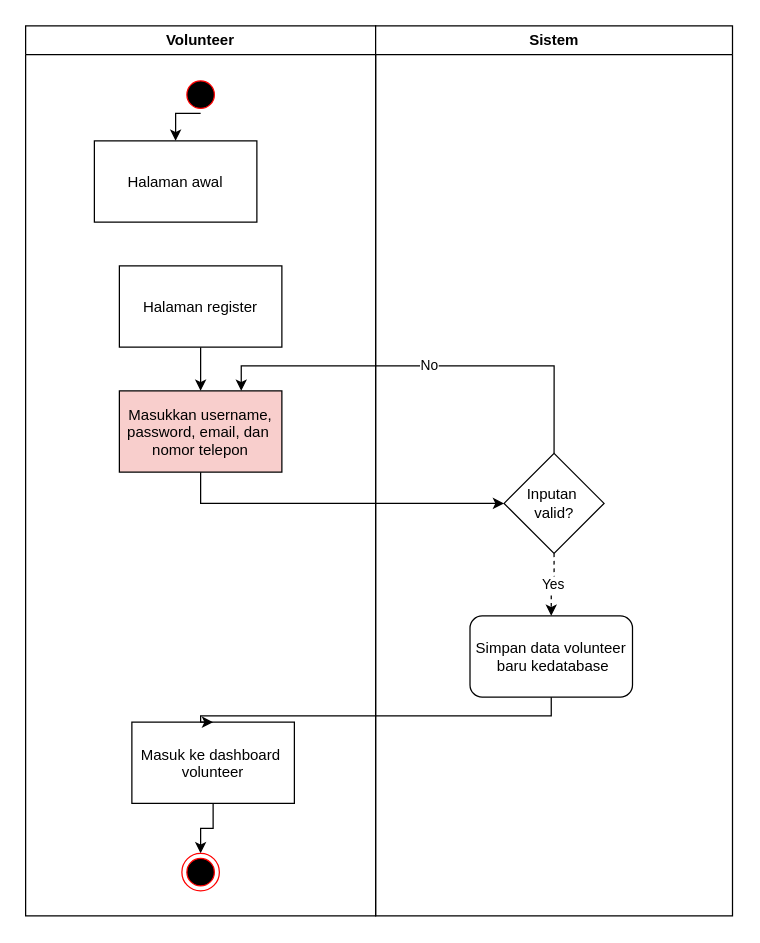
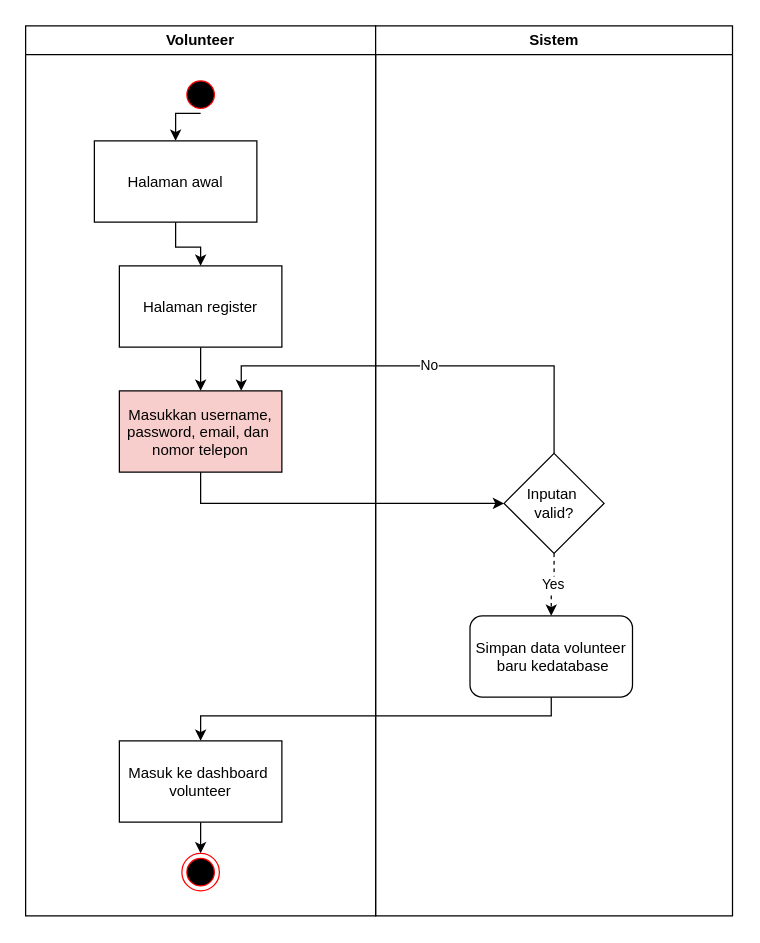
  <mxCell id="0" />
  <mxCell id="1" parent="0" />
  <mxCell id="2" value="Volunteer" style="swimlane;whiteSpace=wrap" parent="1" vertex="1"><mxGeometry x="20" y="20" width="280" height="712" as="geometry" /></mxCell>
  <mxCell id="3" style="edgeStyle=orthogonalEdgeStyle;rounded=0;orthogonalLoop=1;jettySize=auto;html=1;exitX=0.5;exitY=1;exitDx=0;exitDy=0;entryX=0.5;entryY=0;entryDx=0;entryDy=0;" edge="1" parent="2" source="4" target="9"><mxGeometry relative="1" as="geometry" /></mxCell>
  <mxCell id="4" value="" style="ellipse;shape=startState;fillColor=#000000;strokeColor=#ff0000;" parent="2" vertex="1"><mxGeometry x="125" y="40" width="30" height="30" as="geometry" /></mxCell>
  <mxCell id="5" value="Masukkan username,&#10;password, email, dan &#10;nomor telepon" style="fillColor=#f8cecc;" parent="2" vertex="1"><mxGeometry x="75" y="292" width="130" height="65" as="geometry" /></mxCell>
  <mxCell id="6" style="edgeStyle=orthogonalEdgeStyle;rounded=0;orthogonalLoop=1;jettySize=auto;html=1;exitX=0.5;exitY=1;exitDx=0;exitDy=0;entryX=0.5;entryY=0;entryDx=0;entryDy=0;" edge="1" parent="2" source="7" target="5"><mxGeometry relative="1" as="geometry" /></mxCell>
  <mxCell id="7" value="Halaman register" style="" vertex="1" parent="2"><mxGeometry x="75" y="192" width="130" height="65" as="geometry" /></mxCell>
+ <mxCell id="8" style="edgeStyle=orthogonalEdgeStyle;rounded=0;orthogonalLoop=1;jettySize=auto;html=1;exitX=0.5;exitY=1;exitDx=0;exitDy=0;entryX=0.5;entryY=0;entryDx=0;entryDy=0;" edge="1" parent="2" source="9" target="7"><mxGeometry relative="1" as="geometry" /></mxCell>
  <mxCell id="9" value="Halaman awal" style="" vertex="1" parent="2"><mxGeometry x="55" y="92" width="130" height="65" as="geometry" /></mxCell>
  <mxCell id="10" style="edgeStyle=orthogonalEdgeStyle;rounded=0;orthogonalLoop=1;jettySize=auto;html=1;exitX=0.5;exitY=1;exitDx=0;exitDy=0;entryX=0.5;entryY=0;entryDx=0;entryDy=0;" edge="1" parent="2" source="11" target="12"><mxGeometry relative="1" as="geometry" /></mxCell>
- <mxCell id="11" value="Masuk ke dashboard &#10;volunteer" style="" vertex="1" parent="2"><mxGeometry x="85" y="557" width="130" height="65" as="geometry" /></mxCell>
+ <mxCell id="11" value="Masuk ke dashboard &#10;volunteer" style="" vertex="1" parent="2"><mxGeometry x="75" y="572" width="130" height="65" as="geometry" /></mxCell>
  <mxCell id="12" value="" style="ellipse;html=1;shape=endState;fillColor=#000000;strokeColor=#ff0000;" vertex="1" parent="2"><mxGeometry x="125" y="662" width="30" height="30" as="geometry" /></mxCell>
  <mxCell id="13" value="Sistem" style="swimlane;whiteSpace=wrap;container=0;" parent="1" vertex="1"><mxGeometry x="300" y="20" width="285.5" height="712" as="geometry" /></mxCell>
  <mxCell id="14" value="Yes" style="edgeStyle=orthogonalEdgeStyle;rounded=0;orthogonalLoop=1;jettySize=auto;html=1;exitX=0.5;exitY=1;exitDx=0;exitDy=0;entryX=0.5;entryY=0;entryDx=0;entryDy=0;dashed=1;" edge="1" parent="13" source="15" target="16"><mxGeometry relative="1" as="geometry" /></mxCell>
  <mxCell id="15" value="Inputan&amp;nbsp;&lt;div&gt;valid?&lt;/div&gt;" style="rhombus;whiteSpace=wrap;html=1;" vertex="1" parent="13"><mxGeometry x="102.75" y="342" width="80" height="80" as="geometry" /></mxCell>
  <mxCell id="16" value="Simpan data volunteer&#10; baru kedatabase" style="rounded=1;" vertex="1" parent="13"><mxGeometry x="75.5" y="472" width="130" height="65" as="geometry" /></mxCell>
  <mxCell id="17" style="edgeStyle=orthogonalEdgeStyle;rounded=0;orthogonalLoop=1;jettySize=auto;html=1;exitX=0.5;exitY=1;exitDx=0;exitDy=0;entryX=0;entryY=0.5;entryDx=0;entryDy=0;" edge="1" parent="1" source="5" target="15"><mxGeometry relative="1" as="geometry" /></mxCell>
  <mxCell id="18" value="No" style="edgeStyle=orthogonalEdgeStyle;rounded=0;orthogonalLoop=1;jettySize=auto;html=1;exitX=0.5;exitY=0;exitDx=0;exitDy=0;entryX=0.75;entryY=0;entryDx=0;entryDy=0;" edge="1" parent="1" source="15" target="5"><mxGeometry relative="1" as="geometry" /></mxCell>
  <mxCell id="19" style="edgeStyle=orthogonalEdgeStyle;rounded=0;orthogonalLoop=1;jettySize=auto;html=1;exitX=0.5;exitY=1;exitDx=0;exitDy=0;entryX=0.5;entryY=0;entryDx=0;entryDy=0;" edge="1" parent="1" source="16" target="11"><mxGeometry relative="1" as="geometry"><Array as="points"><mxPoint x="440" y="572" /><mxPoint x="160" y="572" /></Array></mxGeometry></mxCell>
